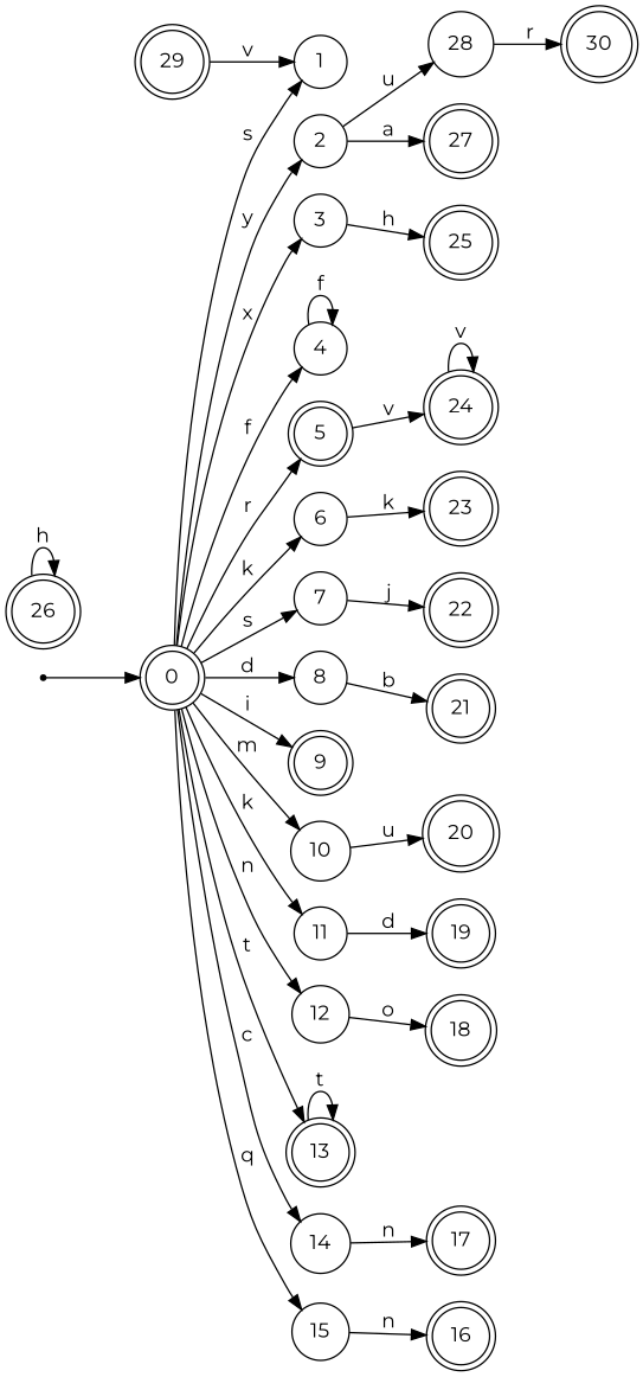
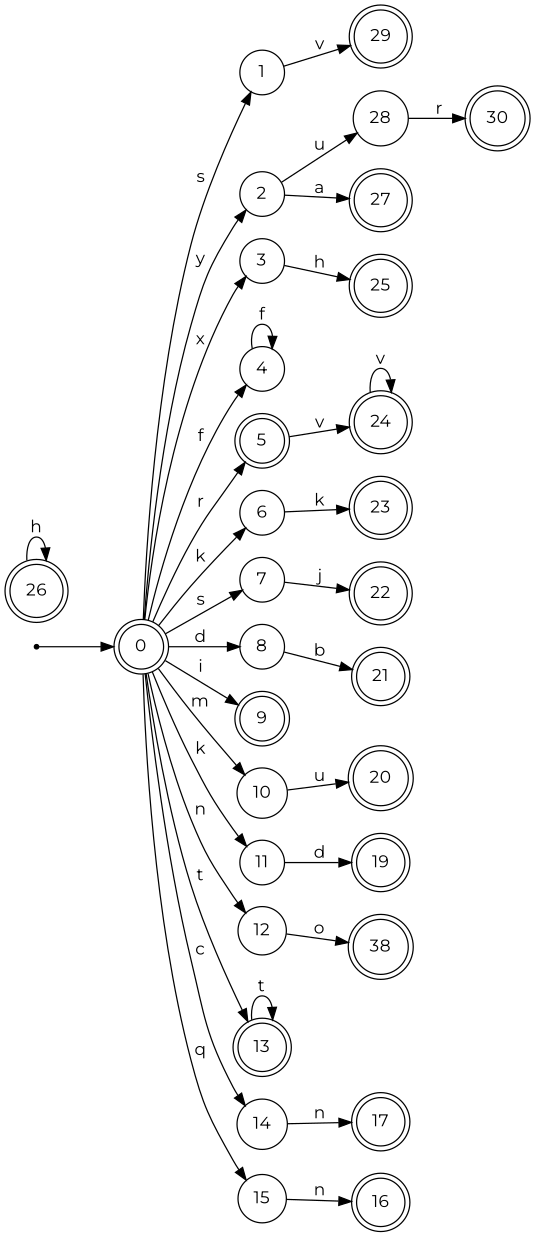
  digraph {
    fontname=Montserrat
    rankdir=LR
    node [fontname=Montserrat shape=doublecircle]
    edge [fontname=Montserrat]
    dummy0 [shape=point]
    0
    1 [shape=circle]
    2 [shape=circle]
    3 [shape=circle]
    4 [shape=circle]
    5
    6 [shape=circle]
    7 [shape=circle]
    8 [shape=circle]
    9
    10 [shape=circle]
    11 [shape=circle]
    12 [shape=circle]
    13
    14 [shape=circle]
    15 [shape=circle]
    29
    28 [shape=circle]
    27
    25
    24
    23
    22
    21
    20
    19
-   18
+   18 [label=38]
    17
    16
    30
    26
    dummy0 -> 0
    0 -> 1 [label=s]
    0 -> 2 [label=y]
    0 -> 3 [label=x]
    0 -> 4 [label=f]
    0 -> 5 [label=r]
    0 -> 6 [label=k]
    0 -> 7 [label=s]
    0 -> 8 [label=d]
    0 -> 9 [label=i]
    0 -> 10 [label=m]
    0 -> 11 [label=k]
    0 -> 12 [label=n]
    0 -> 13 [label=t]
    0 -> 14 [label=c]
    0 -> 15 [label=q]
-   29 -> 1 [label=v]
+   1 -> 29 [label=v]
    2 -> 28 [label=u]
    2 -> 27 [label=a]
    3 -> 25 [label=h]
    4 -> 4 [label=f]
    5 -> 24 [label=v]
    6 -> 23 [label=k]
    7 -> 22 [label=j]
    8 -> 21 [label=b]
    10 -> 20 [label=u]
    11 -> 19 [label=d]
    12 -> 18 [label=o]
    13 -> 13 [label=t]
    14 -> 17 [label=n]
    15 -> 16 [label=n]
    28 -> 30 [label=r]
    24 -> 24 [label=v]
    26 -> 26 [label=h]
  }
